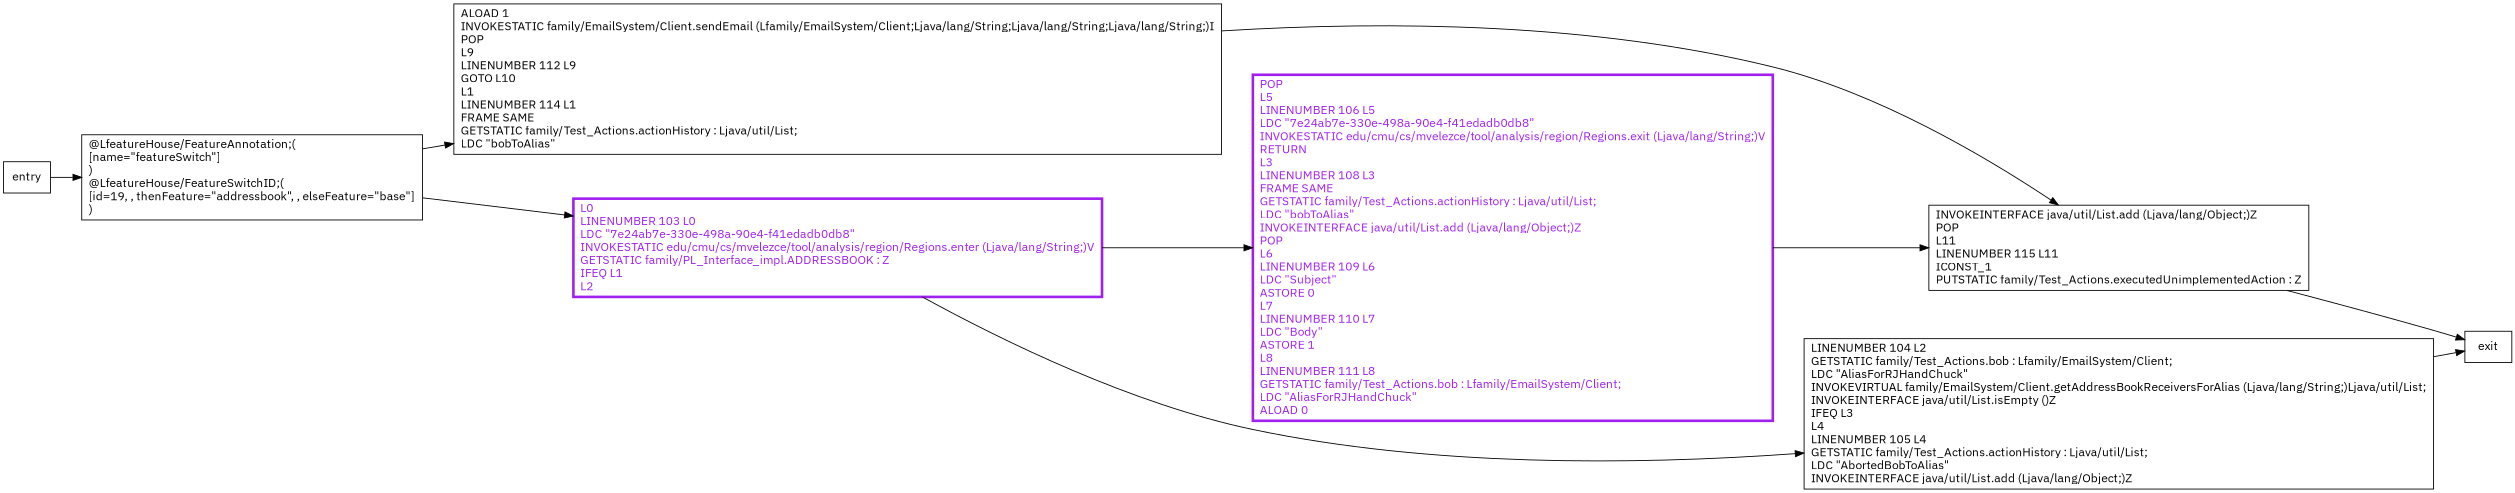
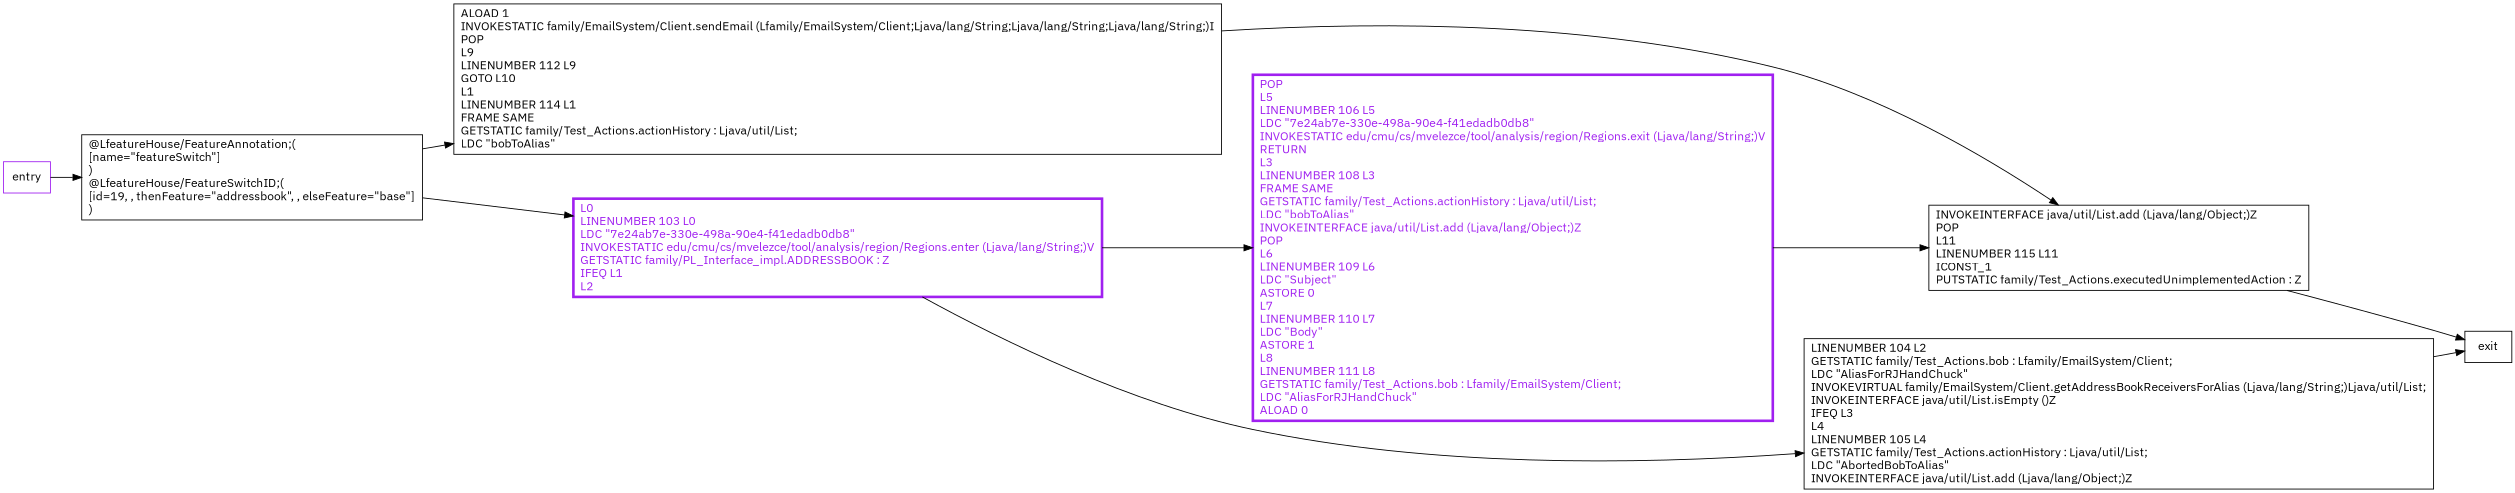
  digraph {
    rankdir=LR
    fontname="IBM Plex Sans"
    node [shape=record fontname="IBM Plex Sans"]
    edge [fontname="IBM Plex Sans"]
    n1 [label="@LfeatureHouse/FeatureAnnotation;(\l[name=\"featureSwitch\"]\l)\l@LfeatureHouse/FeatureSwitchID;(\l[id=19, , thenFeature=\"addressbook\", , elseFeature=\"base\"]\l)\l"]
    n2 [label="ALOAD 1\lINVOKESTATIC family/EmailSystem/Client.sendEmail (Lfamily/EmailSystem/Client;Ljava/lang/String;Ljava/lang/String;Ljava/lang/String;)I\lPOP\lL9\lLINENUMBER 112 L9\lGOTO L10\lL1\lLINENUMBER 114 L1\lFRAME SAME\lGETSTATIC family/Test_Actions.actionHistory : Ljava/util/List;\lLDC \"bobToAlias\"\l"]
    n3 [color=purple fontcolor=purple label="L0\lLINENUMBER 103 L0\lLDC \"7e24ab7e-330e-498a-90e4-f41edadb0db8\"\lINVOKESTATIC edu/cmu/cs/mvelezce/tool/analysis/region/Regions.enter (Ljava/lang/String;)V\lGETSTATIC family/PL_Interface_impl.ADDRESSBOOK : Z\lIFEQ L1\lL2\l" penwidth=3]
    n4 [label="INVOKEINTERFACE java/util/List.add (Ljava/lang/Object;)Z\lPOP\lL11\lLINENUMBER 115 L11\lICONST_1\lPUTSTATIC family/Test_Actions.executedUnimplementedAction : Z\l"]
    n5 [label="LINENUMBER 104 L2\lGETSTATIC family/Test_Actions.bob : Lfamily/EmailSystem/Client;\lLDC \"AliasForRJHandChuck\"\lINVOKEVIRTUAL family/EmailSystem/Client.getAddressBookReceiversForAlias (Ljava/lang/String;)Ljava/util/List;\lINVOKEINTERFACE java/util/List.isEmpty ()Z\lIFEQ L3\lL4\lLINENUMBER 105 L4\lGETSTATIC family/Test_Actions.actionHistory : Ljava/util/List;\lLDC \"AbortedBobToAlias\"\lINVOKEINTERFACE java/util/List.add (Ljava/lang/Object;)Z\l"]
    n6 [color=purple fontcolor=purple label="POP\lL5\lLINENUMBER 106 L5\lLDC \"7e24ab7e-330e-498a-90e4-f41edadb0db8\"\lINVOKESTATIC edu/cmu/cs/mvelezce/tool/analysis/region/Regions.exit (Ljava/lang/String;)V\lRETURN\lL3\lLINENUMBER 108 L3\lFRAME SAME\lGETSTATIC family/Test_Actions.actionHistory : Ljava/util/List;\lLDC \"bobToAlias\"\lINVOKEINTERFACE java/util/List.add (Ljava/lang/Object;)Z\lPOP\lL6\lLINENUMBER 109 L6\lLDC \"Subject\"\lASTORE 0\lL7\lLINENUMBER 110 L7\lLDC \"Body\"\lASTORE 1\lL8\lLINENUMBER 111 L8\lGETSTATIC family/Test_Actions.bob : Lfamily/EmailSystem/Client;\lLDC \"AliasForRJHandChuck\"\lALOAD 0\l" penwidth=3]
    exit
-   entry
+   entry [color=purple]
    n1 -> n2
    n1 -> n3
    n2 -> n4
    n3 -> n5
    n3 -> n6
    n4 -> exit
    n5 -> exit
    n6 -> n4
    entry -> n1
  }
